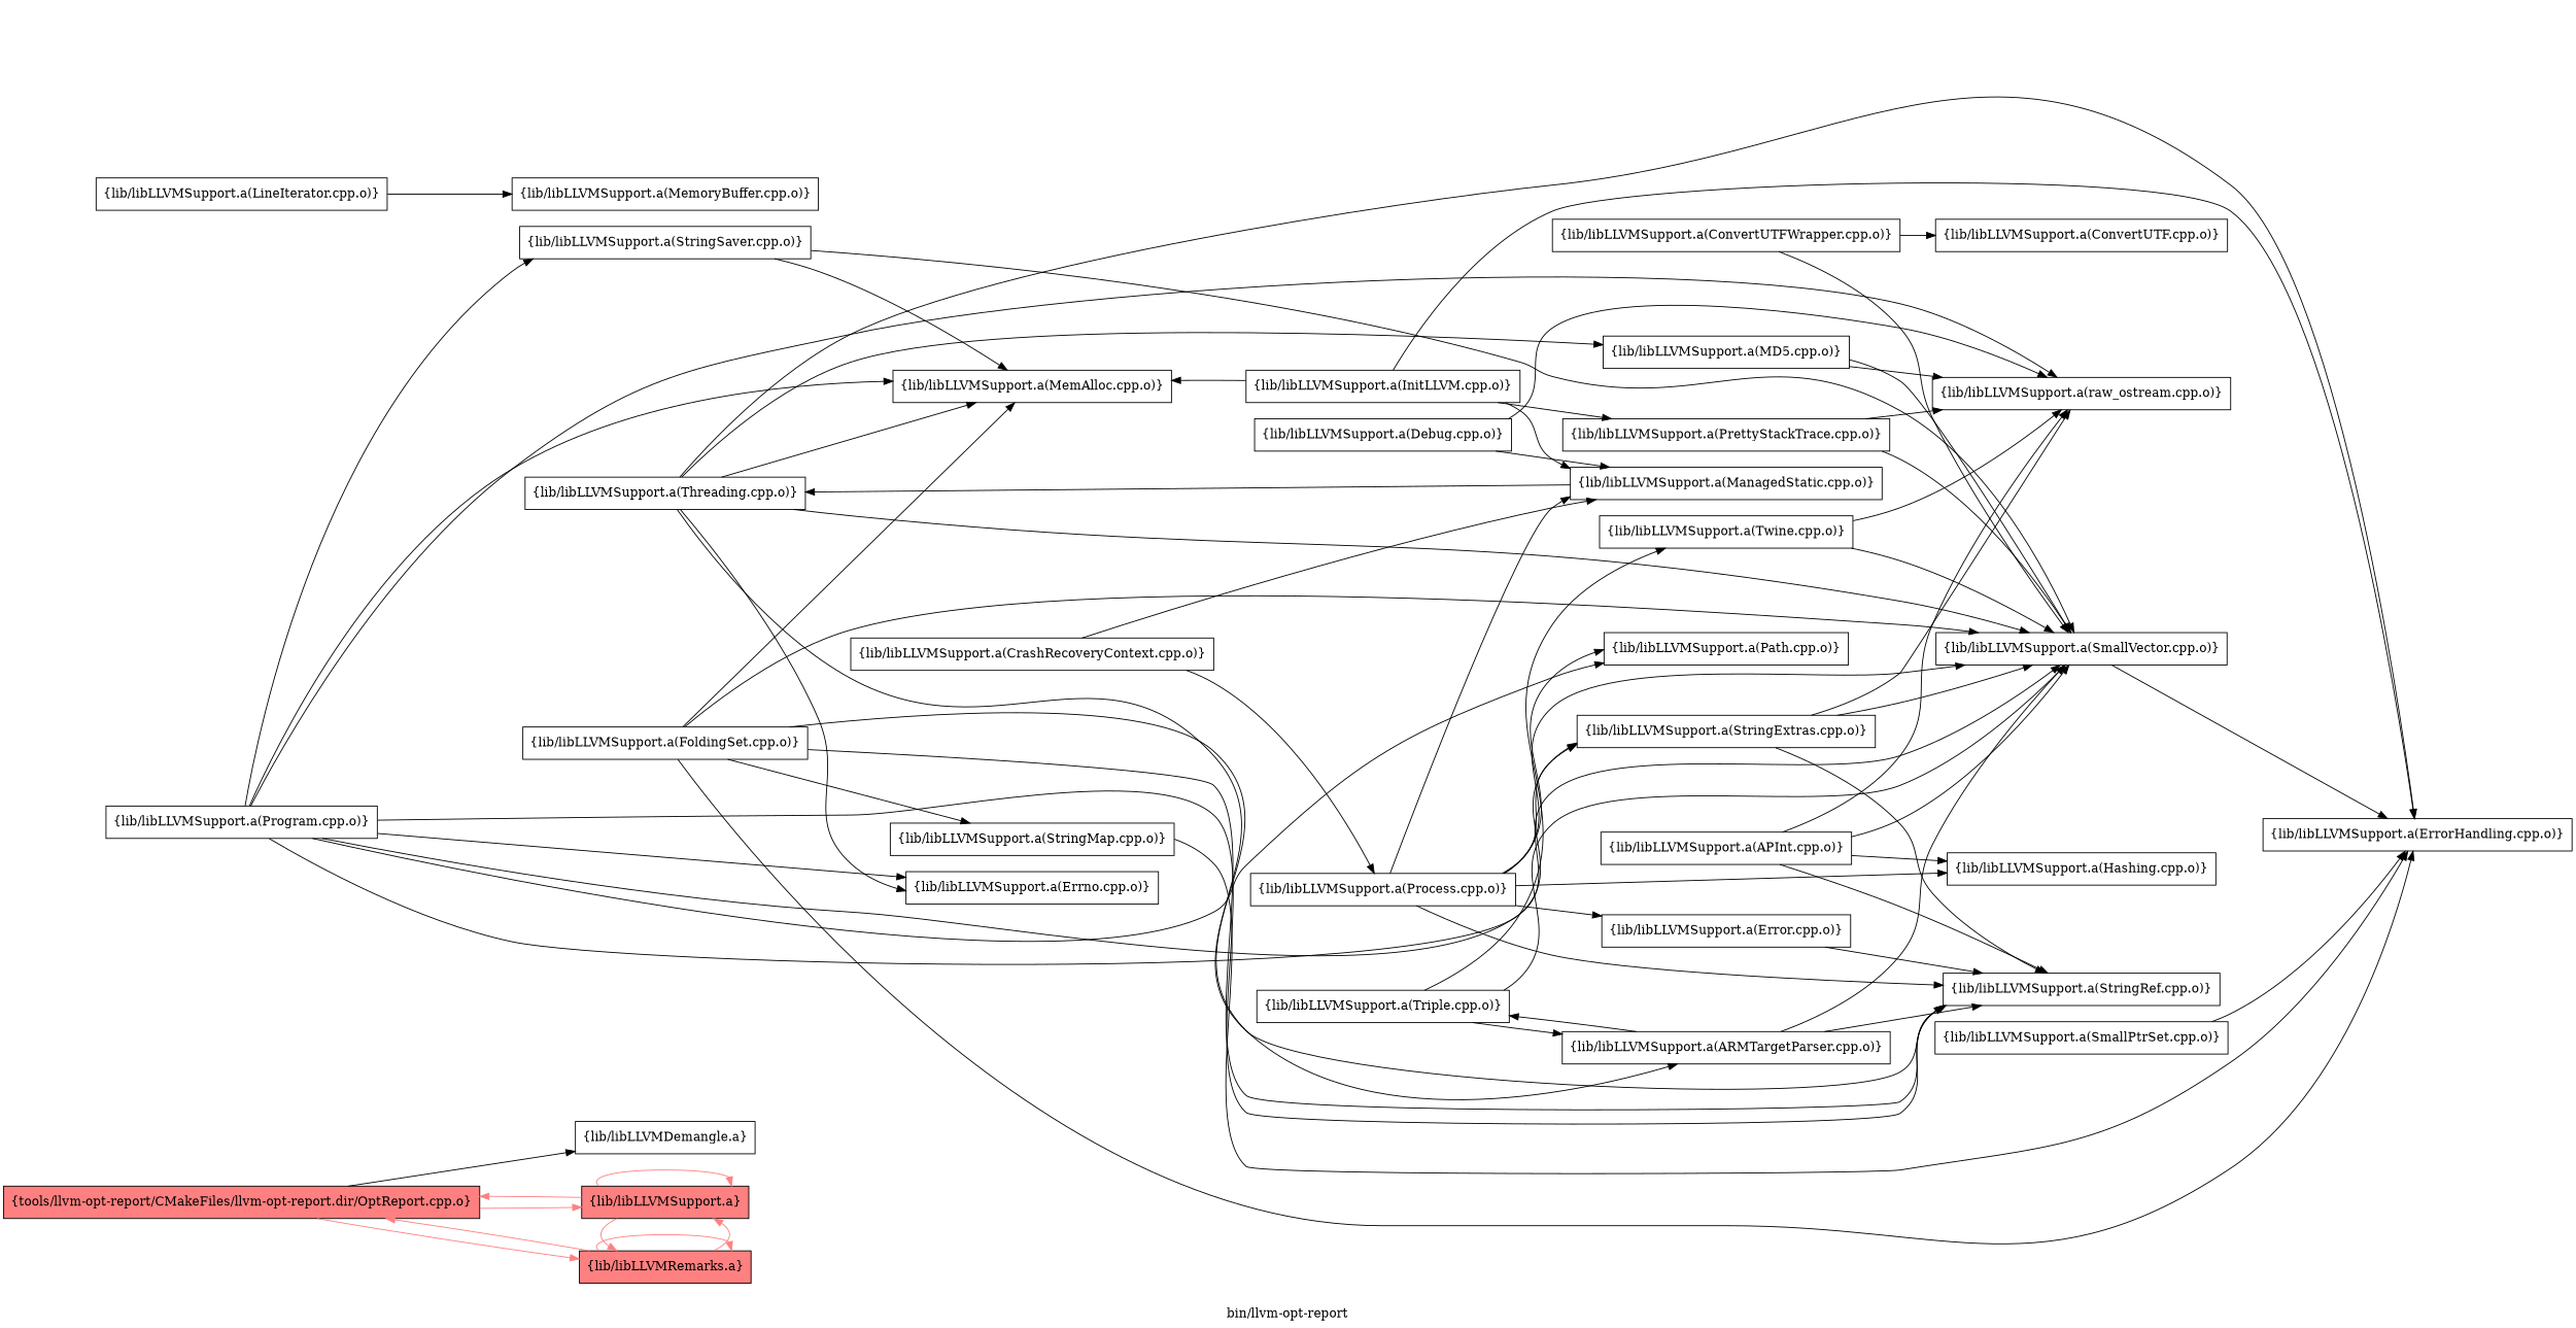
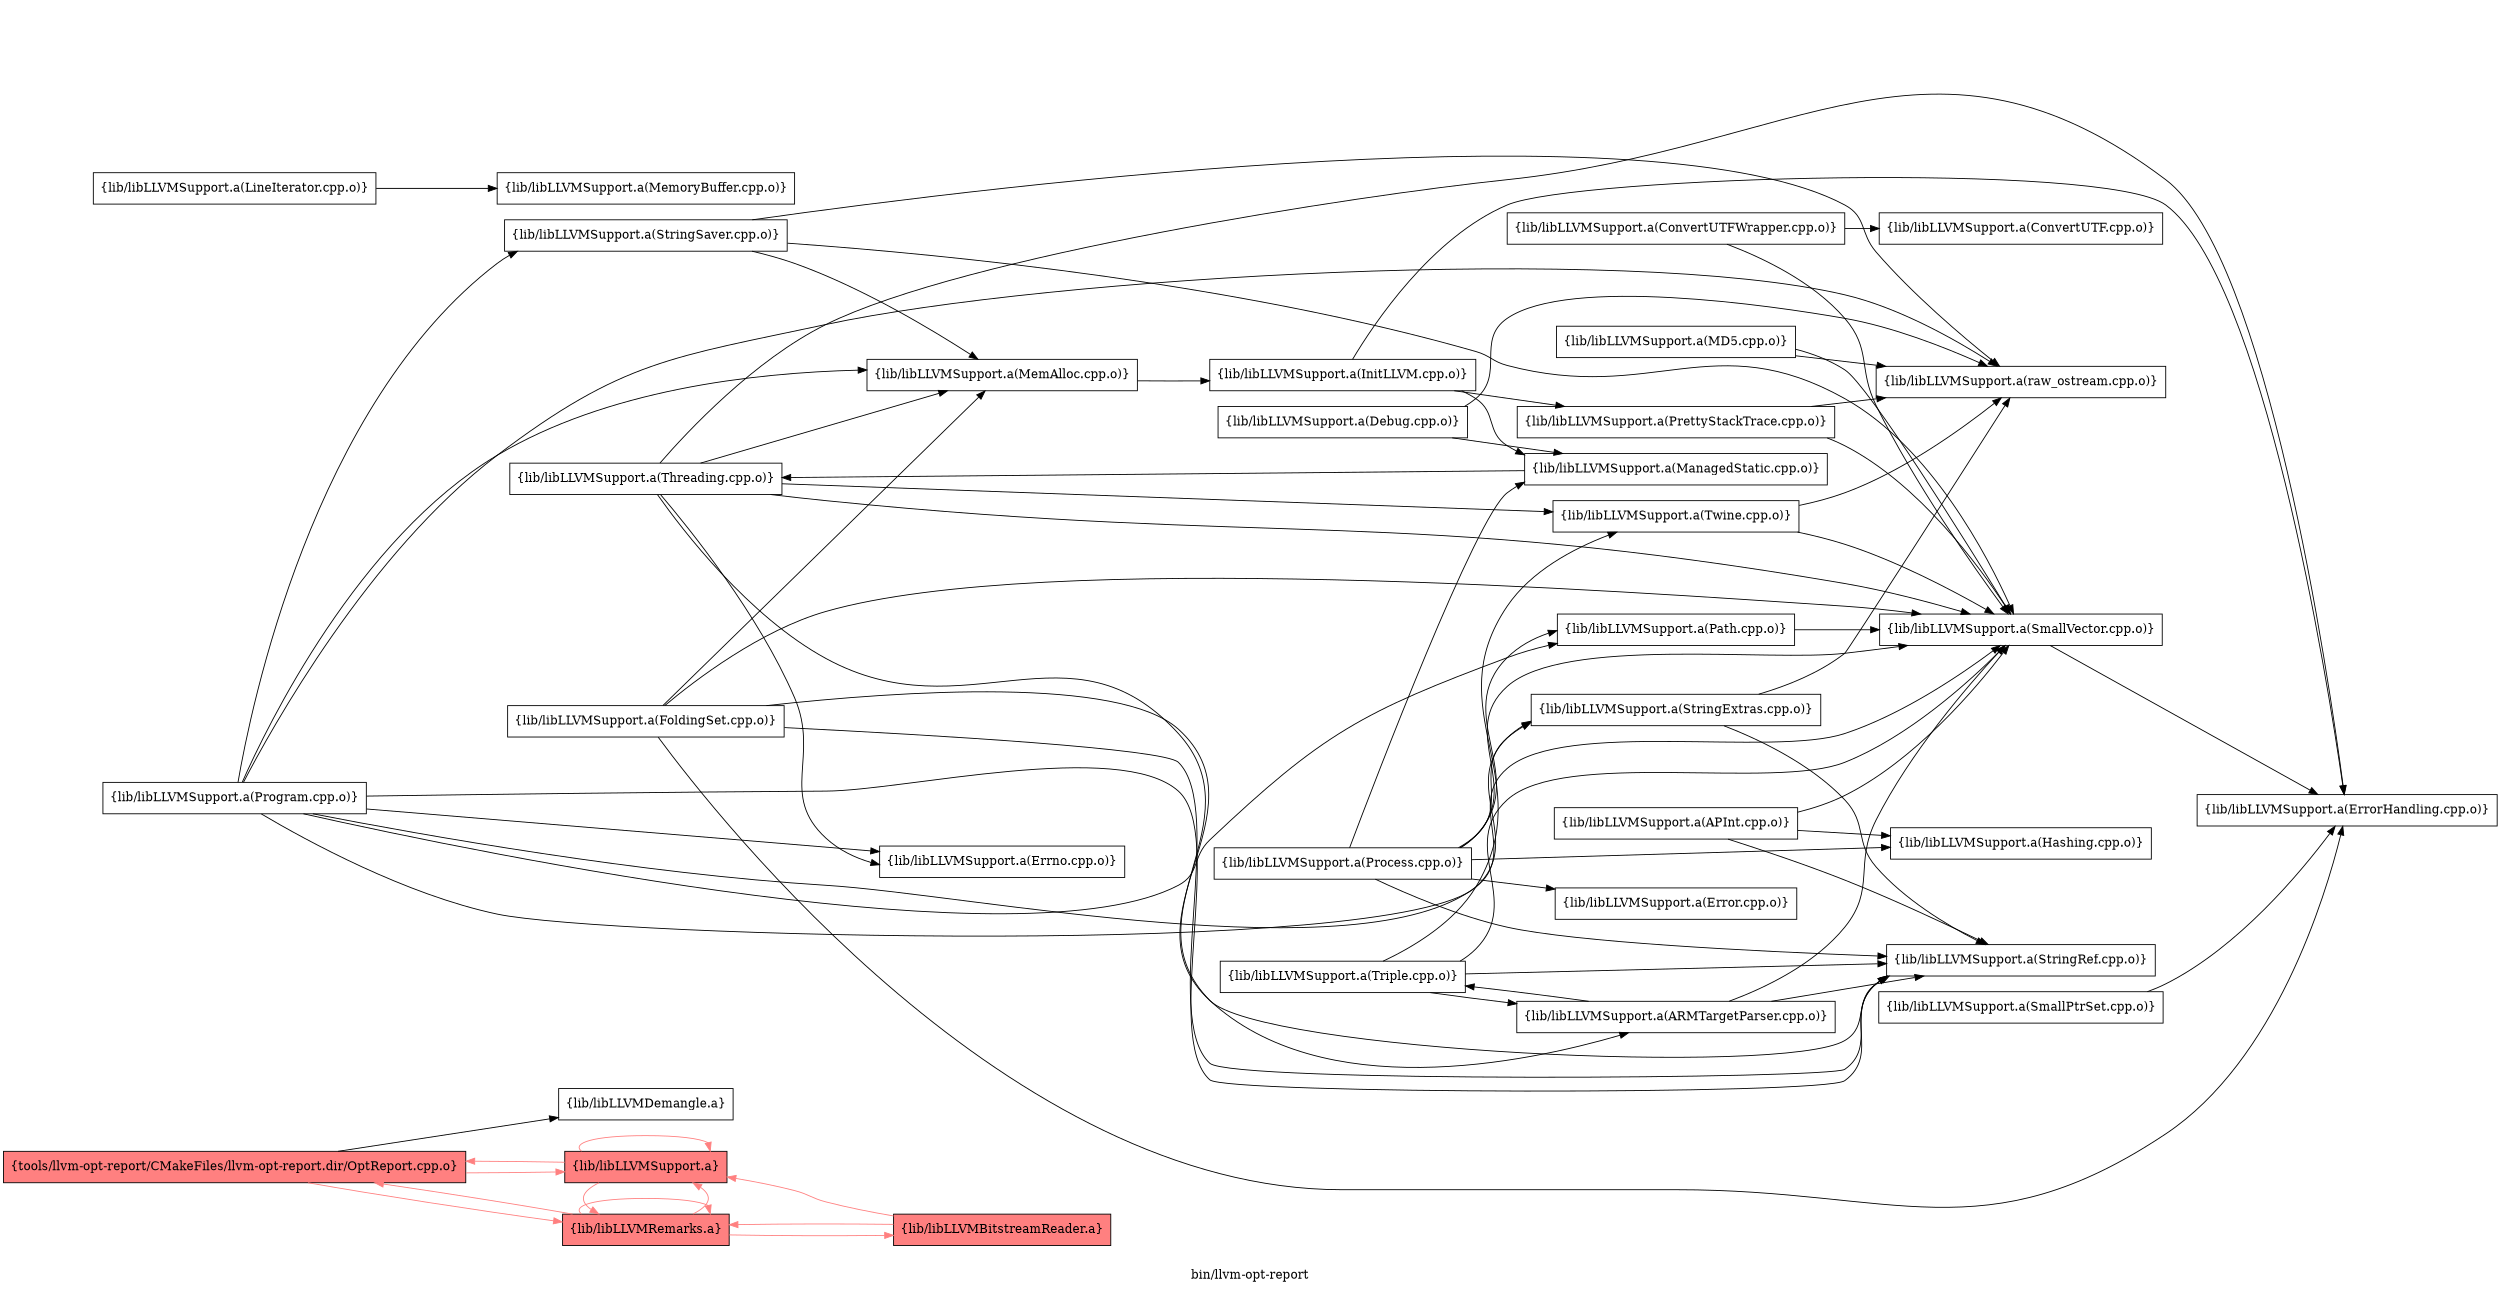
  digraph {
    label="bin/llvm-opt-report"
    rankdir=LR
    node [group=0 shape=box]
    n1 [fillcolor="1.000000 0.5 1" group=1 label="{tools/llvm-opt-report/CMakeFiles/llvm-opt-report.dir/OptReport.cpp.o}" style=filled]
    n2 [label="{lib/libLLVMDemangle.a}"]
    n3 [fillcolor="1.000000 0.5 1" group=1 label="{lib/libLLVMRemarks.a}" style=filled]
    n4 [fillcolor="1.000000 0.5 1" group=1 label="{lib/libLLVMSupport.a}" style=filled]
+   n5 [fillcolor="1.000000 0.5 1" group=1 label="{lib/libLLVMBitstreamReader.a}" style=filled]
    n6 [label="{lib/libLLVMSupport.a(ConvertUTFWrapper.cpp.o)}"]
    n7 [label="{lib/libLLVMSupport.a(ConvertUTF.cpp.o)}"]
    n8 [label="{lib/libLLVMSupport.a(SmallVector.cpp.o)}"]
    n9 [label="{lib/libLLVMSupport.a(ErrorHandling.cpp.o)}"]
    n10 [label="{lib/libLLVMSupport.a(Debug.cpp.o)}"]
    n11 [label="{lib/libLLVMSupport.a(ManagedStatic.cpp.o)}"]
    n12 [label="{lib/libLLVMSupport.a(raw_ostream.cpp.o)}"]
    n13 [label="{lib/libLLVMSupport.a(Threading.cpp.o)}"]
    n14 [label="{lib/libLLVMSupport.a(MemAlloc.cpp.o)}"]
    n15 [label="{lib/libLLVMSupport.a(StringRef.cpp.o)}"]
    n16 [label="{lib/libLLVMSupport.a(Twine.cpp.o)}"]
    n17 [label="{lib/libLLVMSupport.a(Errno.cpp.o)}"]
    n18 [label="{lib/libLLVMSupport.a(InitLLVM.cpp.o)}"]
    n19 [label="{lib/libLLVMSupport.a(PrettyStackTrace.cpp.o)}"]
    n20 [label="{lib/libLLVMSupport.a(LineIterator.cpp.o)}"]
    n21 [label="{lib/libLLVMSupport.a(MemoryBuffer.cpp.o)}"]
    n22 [label="{lib/libLLVMSupport.a(SmallPtrSet.cpp.o)}"]
-   n23 [label="{lib/libLLVMSupport.a(StringMap.cpp.o)}"]
    n24 [label="{lib/libLLVMSupport.a(StringSaver.cpp.o)}"]
    n25 [label="{lib/libLLVMSupport.a(APInt.cpp.o)}"]
    n26 [label="{lib/libLLVMSupport.a(Hashing.cpp.o)}"]
    n27 [label="{lib/libLLVMSupport.a(FoldingSet.cpp.o)}"]
    n28 [label="{lib/libLLVMSupport.a(ARMTargetParser.cpp.o)}"]
    n29 [label="{lib/libLLVMSupport.a(Triple.cpp.o)}"]
    n30 [label="{lib/libLLVMSupport.a(MD5.cpp.o)}"]
    n31 [label="{lib/libLLVMSupport.a(Process.cpp.o)}"]
    n32 [label="{lib/libLLVMSupport.a(Error.cpp.o)}"]
    n33 [label="{lib/libLLVMSupport.a(Path.cpp.o)}"]
    n34 [label="{lib/libLLVMSupport.a(StringExtras.cpp.o)}"]
-   n35 [label="{lib/libLLVMSupport.a(CrashRecoveryContext.cpp.o)}"]
    n36 [label="{lib/libLLVMSupport.a(Program.cpp.o)}"]
    subgraph sub_1 {
      rank=same
      n1
    }
    subgraph sub_2 {
      rank=same
      n2
      n3
      n4
    }
    n1 -> n2
    n1 -> n3 [color="1.000000 0.5 1"]
    n1 -> n4 [color="1.000000 0.5 1"]
    n3 -> n1 [color="1.000000 0.5 1"]
    n3 -> n3 [color="1.000000 0.5 1"]
    n3 -> n4 [color="1.000000 0.5 1"]
+   n3 -> n5 [color="1.000000 0.5 1"]
    n4 -> n1 [color="1.000000 0.5 1"]
    n4 -> n3 [color="1.000000 0.5 1"]
    n4 -> n4 [color="1.000000 0.5 1"]
+   n5 -> n3 [color="1.000000 0.5 1"]
+   n5 -> n4 [color="1.000000 0.5 1"]
    n6 -> n7
    n6 -> n8
    n8 -> n9
    n10 -> n11
    n10 -> n12
    n11 -> n13
    n13 -> n8
    n13 -> n9
    n13 -> n14
    n13 -> n15
-   n13 -> n30
+   n13 -> n16
    n13 -> n17
    n16 -> n8
    n16 -> n12
    n18 -> n9
    n18 -> n11
-   n18 -> n14
+   n14 -> n18
    n18 -> n19
    n19 -> n8
    n19 -> n12
    n20 -> n21
    n22 -> n9
-   n23 -> n9
    n24 -> n8
    n24 -> n14
    n25 -> n8
-   n25 -> n12
+   n24 -> n12
    n25 -> n15
    n25 -> n26
    n27 -> n8
    n27 -> n9
    n27 -> n14
    n27 -> n15
-   n27 -> n23
    n27 -> n28
    n28 -> n8
    n28 -> n15
    n28 -> n29
    n29 -> n8
-   n32 -> n15
+   n29 -> n15
    n29 -> n16
    n29 -> n28
    n30 -> n8
    n30 -> n12
    n31 -> n8
    n31 -> n11
    n31 -> n15
    n31 -> n26
    n31 -> n32
    n31 -> n33
    n31 -> n34
-   n34 -> n8
+   n33 -> n8
    n34 -> n12
    n34 -> n15
-   n35 -> n11
-   n35 -> n31
    n36 -> n8
    n36 -> n12
    n36 -> n14
    n36 -> n15
    n36 -> n17
    n36 -> n24
    n36 -> n33
    n36 -> n34
  }
